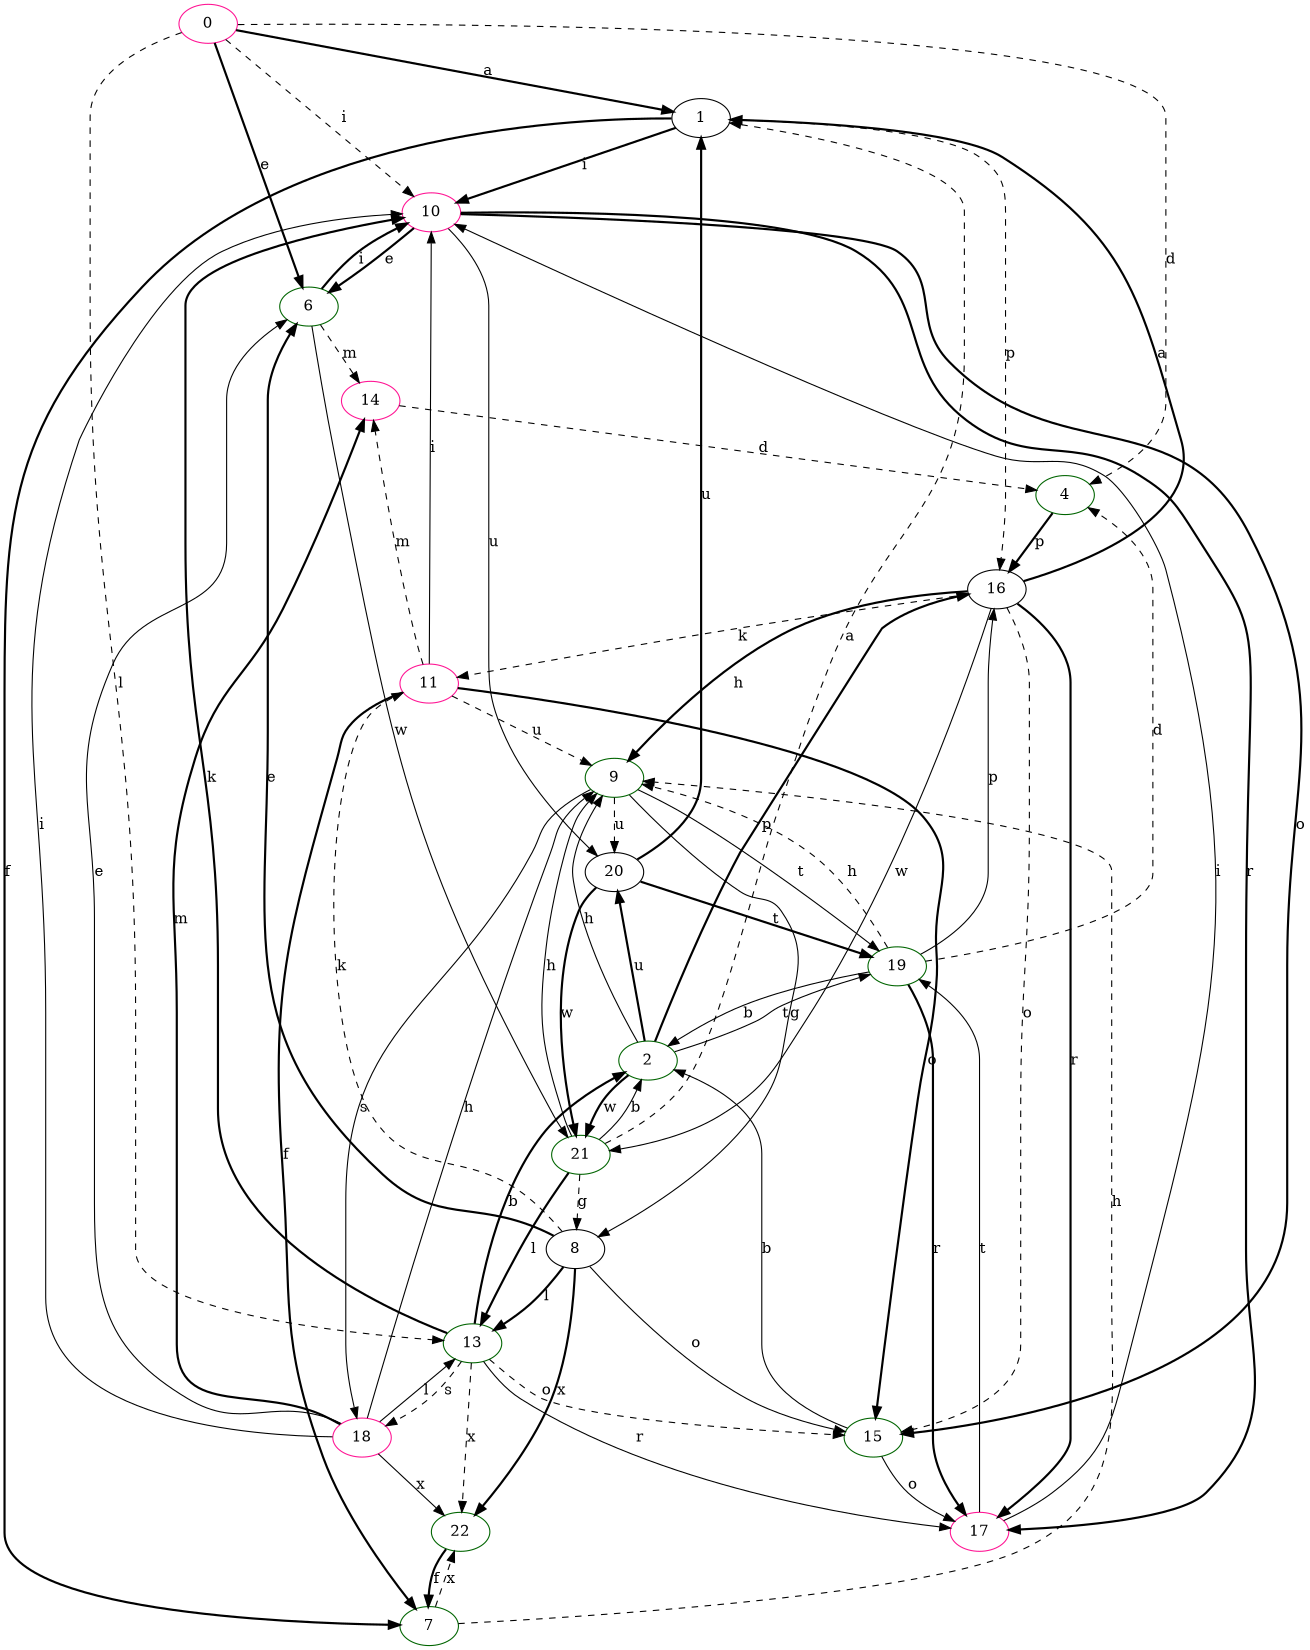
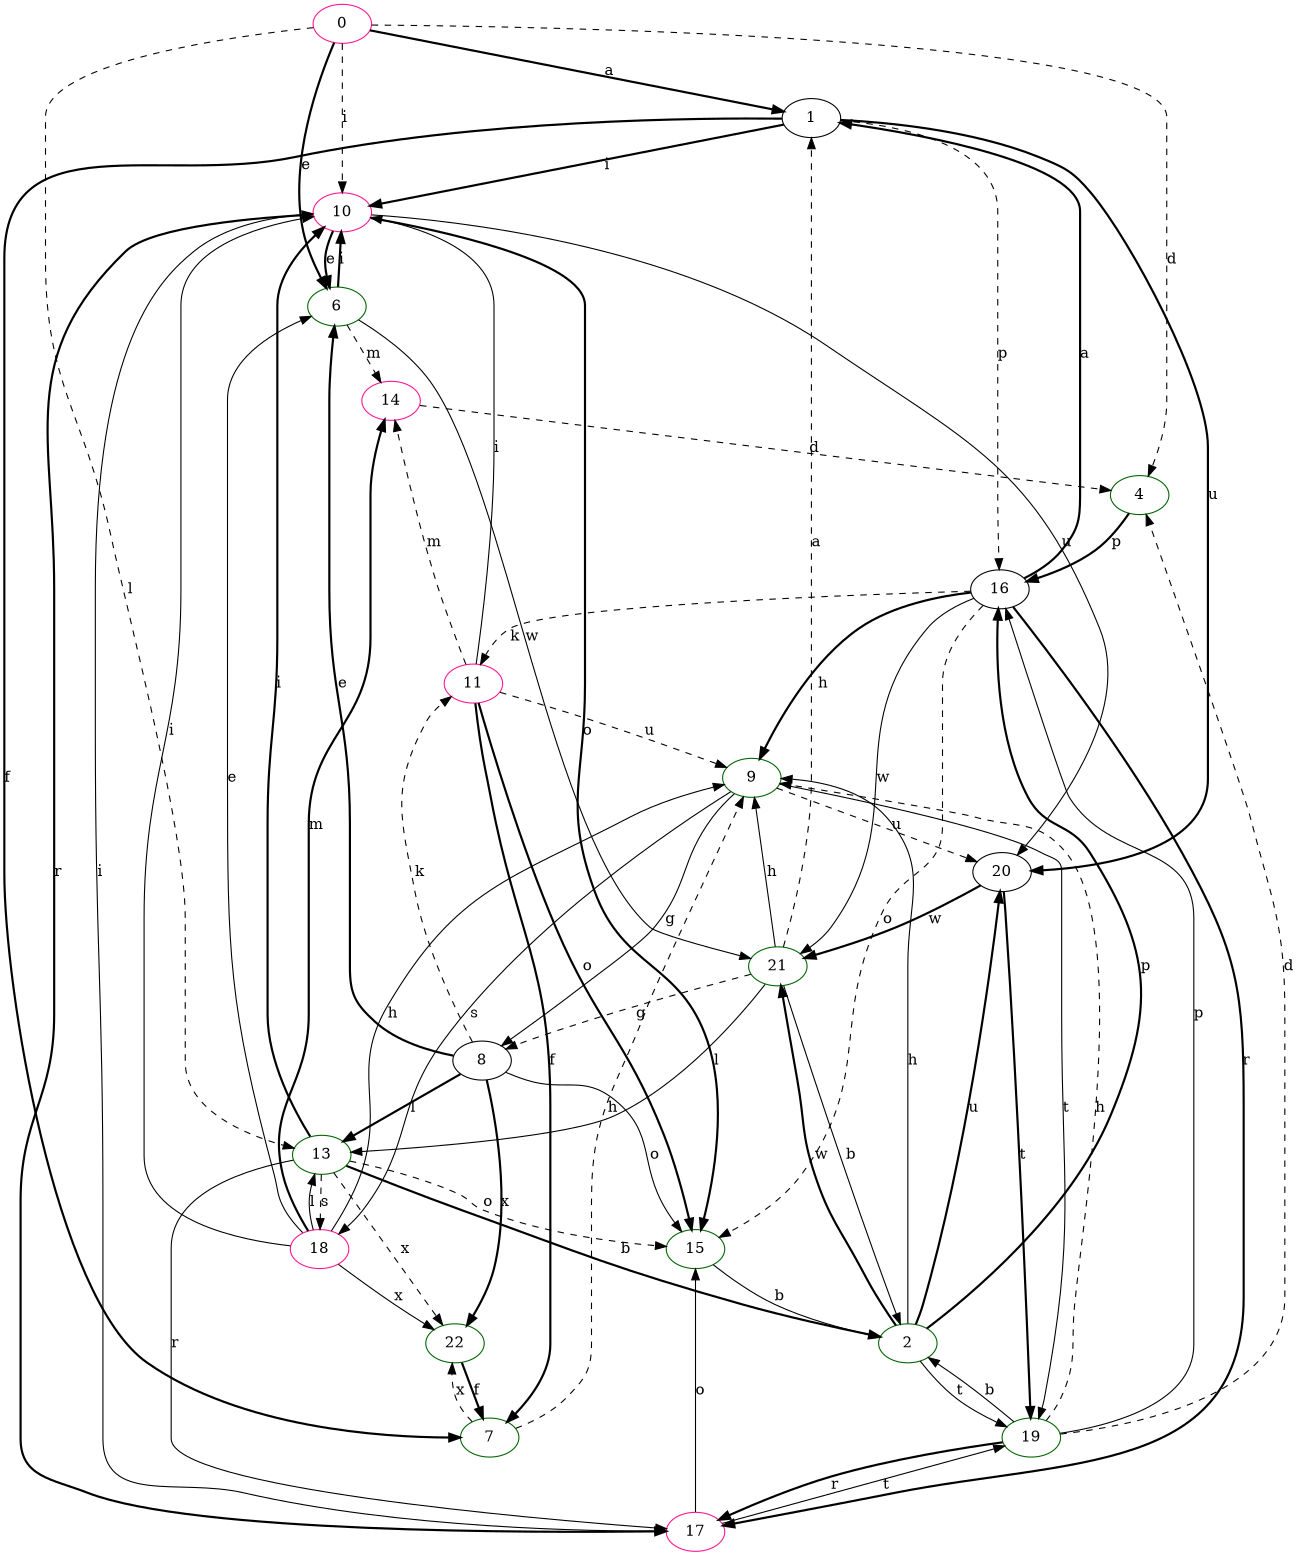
  strict digraph {
    node [color=darkgreen]
    edge [style=bold]
    0 [color=deeppink]
    1 [color=black]
    4
    6
    10 [color=deeppink]
    13
    7
    16 [color=black]
    20 [color=black]
    21
    14 [color=deeppink]
    15
    17 [color=deeppink]
    2
    22
    18 [color=deeppink]
    9
    11 [color=deeppink]
    19
    8 [color=black]
    0 -> 1 [label=a]
    0 -> 4 [label=d style=dashed]
    0 -> 6 [label=e]
    0 -> 10 [label=i style=dashed]
    0 -> 13 [label=l style=dashed]
    1 -> 10 [label=i]
    1 -> 7 [label=f]
    1 -> 16 [label=p style=dashed]
-   20 -> 1 [label=u]
+   1 -> 20 [label=u]
    4 -> 16 [label=p]
    6 -> 10 [label=i]
    6 -> 21 [label=w style=solid]
    6 -> 14 [label=m style=dashed]
    10 -> 6 [label=e]
    10 -> 20 [label=u style=solid]
    10 -> 15 [label=o]
    10 -> 17 [label=r]
-   13 -> 10 [label=k]
+   13 -> 10 [label=i]
    13 -> 15 [label=o style=dashed]
    13 -> 17 [label=r style=solid]
    13 -> 2 [label=b]
    13 -> 22 [label=x style=dashed]
    13 -> 18 [label=s style=dashed]
    7 -> 22 [label=x style=dashed]
    7 -> 9 [label=h style=dashed]
    16 -> 1 [label=a]
    16 -> 21 [label=w style=solid]
    16 -> 15 [label=o style=dashed]
    16 -> 17 [label=r]
    16 -> 9 [label=h]
    16 -> 11 [label=k style=dashed]
    20 -> 21 [label=w]
    20 -> 19 [label=t]
    21 -> 1 [label=a style=dashed]
-   21 -> 13 [label=l]
+   21 -> 13 [label=l style=solid]
    21 -> 2 [label=b style=solid]
    21 -> 9 [label=h style=solid]
    21 -> 8 [label=g style=dashed]
    14 -> 4 [label=d style=dashed]
    15 -> 2 [label=b style=solid]
    17 -> 10 [label=i style=solid]
-   15 -> 17 [label=o style=solid]
+   17 -> 15 [label=o style=solid]
    17 -> 19 [label=t style=solid]
    2 -> 16 [label=p]
    2 -> 20 [label=u]
    2 -> 21 [label=w]
    2 -> 9 [label=h style=solid]
    2 -> 19 [label=t style=solid]
    22 -> 7 [label=f]
    18 -> 6 [label=e style=solid]
    18 -> 10 [label=i style=solid]
    18 -> 13 [label=l style=solid]
    18 -> 14 [label=m]
    18 -> 22 [label=x style=solid]
    18 -> 9 [label=h style=solid]
    9 -> 20 [label=u style=dashed]
    9 -> 18 [label=s style=solid]
    9 -> 19 [label=t style=solid]
    9 -> 8 [label=g style=solid]
    11 -> 10 [label=i style=solid]
    11 -> 7 [label=f]
    11 -> 14 [label=m style=dashed]
    11 -> 15 [label=o]
    11 -> 9 [label=u style=dashed]
    19 -> 4 [label=d style=dashed]
    19 -> 16 [label=p style=solid]
    19 -> 17 [label=r]
    19 -> 2 [label=b style=solid]
    19 -> 9 [label=h style=dashed]
    8 -> 6 [label=e]
    8 -> 13 [label=l]
    8 -> 15 [label=o style=solid]
    8 -> 22 [label=x]
    8 -> 11 [label=k style=dashed]
  }
